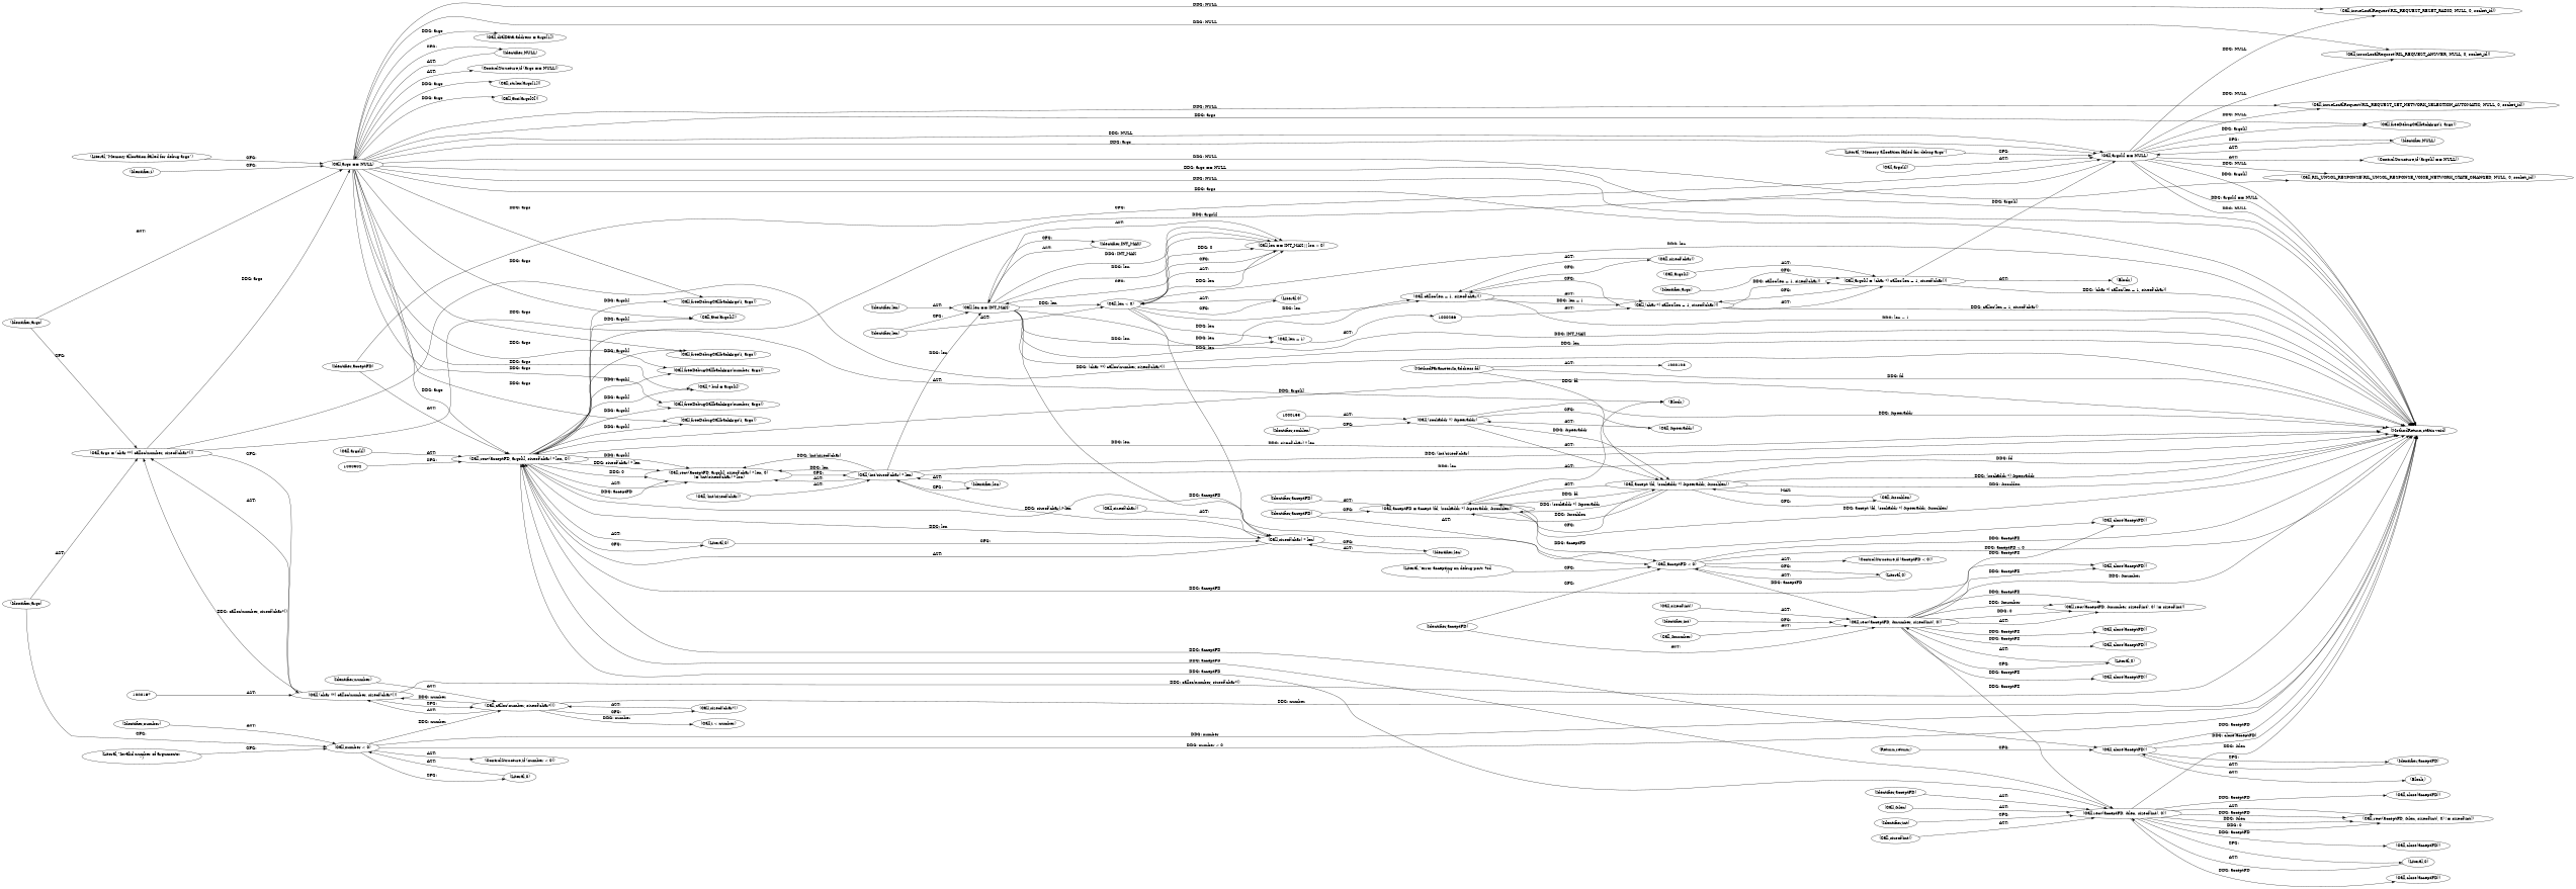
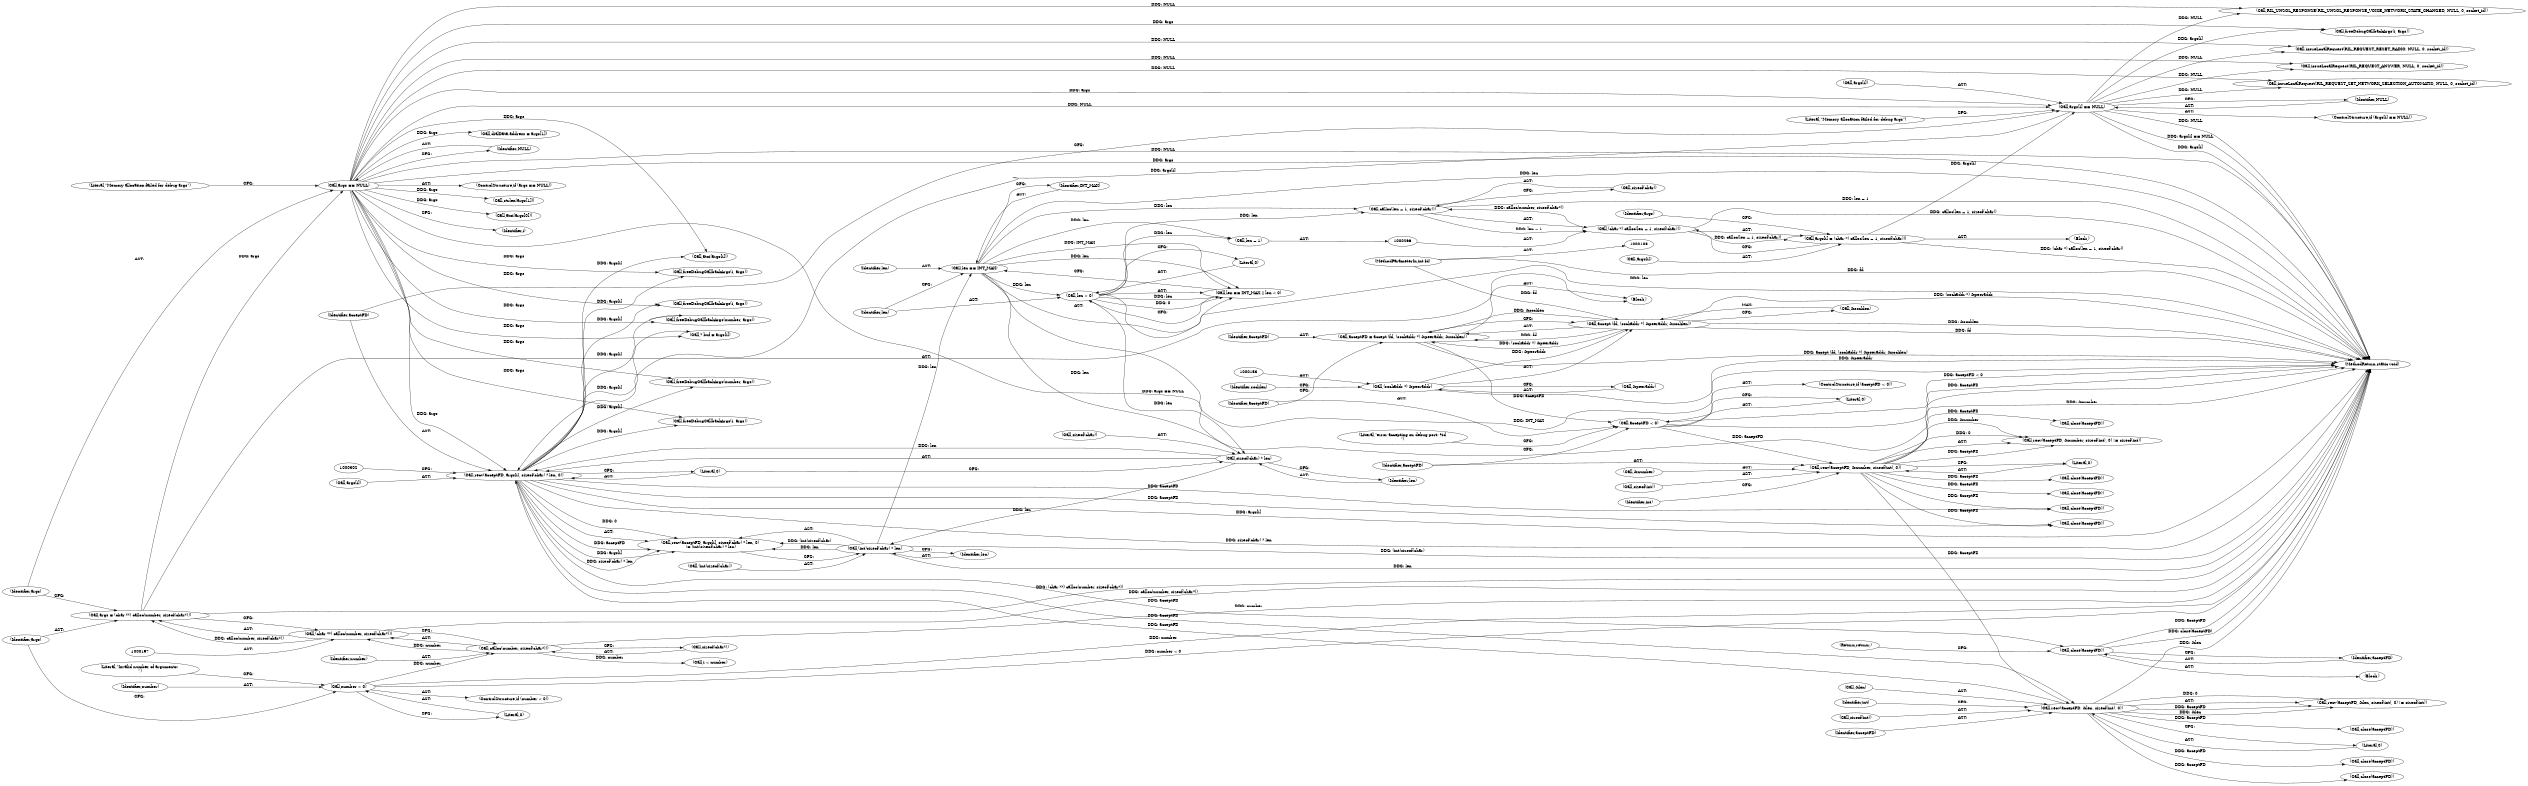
  digraph {
    rankdir=LR
    n1 [label="(Call,close(acceptFD))"]
    n2 [label="(Identifier,acceptFD)"]
    n3 [label="(MethodReturn,static void)"]
    n4 [label="(Block,)"]
    n5 [label="(Call,recv(acceptFD, args[i], sizeof(char) * len, 0))"]
    n6 [label="(Call,recv(acceptFD, &len, sizeof(int), 0))"]
    n7 [label="(Call,recv(acceptFD, args[i], sizeof(char) * len, 0)\n != (int)sizeof(char) * len)"]
    n8 [label="(Call,freeDebugCallbackArgs(number, args))"]
    n9 [label="(Call,* buf = args[i])"]
    n10 [label="(Call,freeDebugCallbackArgs(number, args))"]
    n11 [label="(Call,freeDebugCallbackArgs(i, args))"]
    n12 [label="(Call,freeDebugCallbackArgs(i, args))"]
    n13 [label="(Call,close(acceptFD))"]
    n14 [label="(Literal,0)"]
    n15 [label="(Call,close(acceptFD))"]
    n16 [label="(Call,atoi(args[i]))"]
    n17 [label="(Call,freeDebugCallbackArgs(i, args))"]
    n18 [label="(Call,close(acceptFD))"]
    n19 [label="(Call,recv(acceptFD, &len, sizeof(int), 0) != sizeof(int))"]
    n20 [label="(Call,close(acceptFD))"]
    n21 [label="(Literal,0)"]
    n22 [label="(Call,close(acceptFD))"]
    n23 [label="(Call,(int)sizeof(char) * len)"]
    n24 [label="(Call,sizeof(char) * len)"]
    n25 [label="(Call,recv(acceptFD, &number, sizeof(int), 0))"]
    n26 [label="(Literal,0)"]
    n27 [label="(Call,close(acceptFD))"]
    n28 [label="(Call,recv(acceptFD, &number, sizeof(int), 0) != sizeof(int))"]
    n29 [label="(Call,close(acceptFD))"]
    n30 [label="(Call,close(acceptFD))"]
    n31 [label="(Call,acceptFD < 0)"]
    n32 [label="(Literal,0)"]
    n33 [label="(ControlStructure,if (acceptFD < 0))"]
    n34 [label="(Call,acceptFD = accept (fd, (sockaddr *) &peeraddr, &socklen))"]
    n35 [label="(Call,accept (fd, (sockaddr *) &peeraddr, &socklen))"]
    n36 [label="(Block,)"]
    n37 [label="(Call,&socklen)"]
-   n38 [label="(MethodParameterIn,address fd)"]
+   n38 [label="(MethodParameterIn,int fd)"]
    1000108
    n40 [label="(Call,(sockaddr *) &peeraddr)"]
    n41 [label="(Call,&peeraddr)"]
    n42 [label="(Call,args[i] == NULL)"]
    n43 [label="(Identifier,NULL)"]
    n44 [label="(Call,issueLocalRequest(RIL_REQUEST_RESET_RADIO, NULL, 0, socket_id))"]
    n45 [label="(Call,issueLocalRequest(RIL_REQUEST_ANSWER, NULL, 0, socket_id))"]
    n46 [label="(ControlStructure,if (args[i] == NULL))"]
    n47 [label="(Call,issueLocalRequest(RIL_REQUEST_SET_NETWORK_SELECTION_AUTOMATIC, NULL, 0, socket_id))"]
    n48 [label="(Call,freeDebugCallbackArgs(i, args))"]
    n49 [label="(Call,RIL_UNSOL_RESPONSE(RIL_UNSOL_RESPONSE_VOICE_NETWORK_STATE_CHANGED, NULL, 0, socket_id))"]
    n50 [label="(Call,args[i] = (char *) calloc(len + 1, sizeof(char)))"]
    n51 [label="(Call,(char *) calloc(len + 1, sizeof(char)))"]
    n52 [label="(Block,)"]
    n53 [label="(Call,calloc(len + 1, sizeof(char)))"]
    n54 [label="(Call,sizeof(char))"]
    n55 [label="(Call,len < 0)"]
    n56 [label="(Call,len == INT_MAX || len < 0)"]
    n57 [label="(Call,len + 1)"]
    n58 [label="(Literal,0)"]
    n59 [label="(Identifier,len)"]
    n60 [label="(Call,len == INT_MAX)"]
    1000266
    n62 [label="(Identifier,INT_MAX)"]
    n63 [label="(Identifier,len)"]
    n64 [label="(Call,args == NULL)"]
    n65 [label="(Call,dialData.address = args[1])"]
    n66 [label="(Identifier,NULL)"]
    n67 [label="(ControlStructure,if (args == NULL))"]
    n68 [label="(Call,strlen(args[1]))"]
    n69 [label="(Call,atoi(args[0]))"]
    n70 [label="(Call,args = (char **) calloc(number, sizeof(char*)))"]
    n71 [label="(Call,(char **) calloc(number, sizeof(char*)))"]
    n72 [label="(Call,calloc(number, sizeof(char*)))"]
    n73 [label="(Call,sizeof(char*))"]
    n74 [label="(Call,i < number)"]
    n75 [label="(Call,number < 0)"]
    n76 [label="(ControlStructure,if (number < 0))"]
    n77 [label="(Literal,0)"]
    n78 [label="(Identifier,int)"]
    n79 [label="(Identifier,acceptFD)"]
    n80 [label="(Call,args[i])"]
    n81 [label="(Call,&number)"]
    n82 [label="(Identifier,number)"]
    n83 [label="(Identifier,acceptFD)"]
    n84 [label="(Call,&len)"]
    n85 [label="(Identifier,socklen)"]
    n86 [label="(Identifier,int)"]
    n87 [label="(Call,args[i])"]
    n88 [label="(Call,args[i])"]
    n89 [label="(Call,sizeof(int))"]
    n90 [label="(Identifier,args)"]
    n91 [label="(Identifier,acceptFD)"]
    n92 [label="(Call,sizeof(int))"]
    n93 [label="(Literal,\"Invalid number of arguments: \n\")"]
    n94 [label="(Identifier,len)"]
    n95 [label="(Identifier,acceptFD)"]
    n96 [label="(Identifier,len)"]
    n97 [label="(Call,(int)sizeof(char))"]
    n98 [label="(Literal,\"Memory allocation failed for debug args\")"]
    n99 [label="(Identifier,number)"]
    n100 [label="(Return,return;)"]
    n101 [label="(Identifier,i)"]
    n102 [label="(Identifier,args)"]
    n103 [label="(Literal,\"Memory allocation failed for debug args\")"]
    n104 [label="(Literal,\"error accepting on debug port: %d\n\")"]
    n105 [label="(Identifier,args)"]
    n106 [label="(Call,sizeof(char))"]
    n107 [label="(Identifier,acceptFD)"]
    1000302
    1000153
    1000197
    n1 -> n2 [label="CFG: "]
    n1 -> n3 [label="DDG: close(acceptFD)"]
    n1 -> n3 [label="DDG: acceptFD"]
    n1 -> n4 [label="AST: "]
    n2 -> n1 [label="AST: "]
    n5 -> n1 [label="DDG: acceptFD"]
    n5 -> n3 [label="DDG: args[i]"]
    n5 -> n3 [label="DDG: sizeof(char) * len"]
    n5 -> n6 [label="DDG: acceptFD"]
    n5 -> n7 [label="AST: "]
    n5 -> n7 [label="DDG: acceptFD"]
    n5 -> n7 [label="DDG: args[i]"]
    n5 -> n7 [label="DDG: sizeof(char) * len"]
    n5 -> n7 [label="DDG: 0"]
    n5 -> n8 [label="DDG: args[i]"]
    n5 -> n9 [label="DDG: args[i]"]
    n5 -> n10 [label="DDG: args[i]"]
    n5 -> n11 [label="DDG: args[i]"]
    n5 -> n12 [label="DDG: args[i]"]
    n5 -> n13 [label="DDG: acceptFD"]
    n5 -> n14 [label="CFG: "]
    n5 -> n15 [label="DDG: acceptFD"]
    n5 -> n16 [label="DDG: args[i]"]
    n5 -> n17 [label="DDG: args[i]"]
    n6 -> n3 [label="DDG: &len"]
    n6 -> n5 [label="DDG: acceptFD"]
    n6 -> n18 [label="DDG: acceptFD"]
    n6 -> n19 [label="AST: "]
    n6 -> n19 [label="DDG: acceptFD"]
    n6 -> n19 [label="DDG: &len"]
    n6 -> n19 [label="DDG: 0"]
    n6 -> n20 [label="DDG: acceptFD"]
    n6 -> n21 [label="CFG: "]
    n6 -> n22 [label="DDG: acceptFD"]
    n7 -> n23 [label="CFG: "]
    n14 -> n5 [label="AST: "]
    n14 -> n24 [label="CFG: "]
    n21 -> n6 [label="AST: "]
    n23 -> n3 [label="DDG: len"]
    n23 -> n3 [label="DDG: (int)sizeof(char)"]
    n23 -> n7 [label="AST: "]
    n23 -> n7 [label="DDG: (int)sizeof(char)"]
    n23 -> n7 [label="DDG: len"]
    n23 -> n60 [label="DDG: len"]
    n23 -> n63 [label="CFG: "]
    n24 -> n5 [label="AST: "]
    n24 -> n5 [label="DDG: len"]
-   n24 -> n23 [label="DDG: sizeof(char) * len"]
+   n24 -> n23 [label="DDG: len"]
    n24 -> n59 [label="CFG: "]
    n25 -> n3 [label="DDG: &number"]
    n25 -> n6 [label="DDG: acceptFD"]
    n25 -> n13 [label="DDG: acceptFD"]
    n25 -> n15 [label="DDG: acceptFD"]
    n25 -> n26 [label="CFG: "]
    n25 -> n27 [label="DDG: acceptFD"]
    n25 -> n28 [label="AST: "]
    n25 -> n28 [label="DDG: acceptFD"]
    n25 -> n28 [label="DDG: &number"]
    n25 -> n28 [label="DDG: 0"]
    n25 -> n29 [label="DDG: acceptFD"]
    n25 -> n30 [label="DDG: acceptFD"]
    n26 -> n25 [label="AST: "]
    n31 -> n3 [label="DDG: acceptFD < 0"]
    n31 -> n3 [label="DDG: acceptFD"]
    n31 -> n25 [label="DDG: acceptFD"]
    n31 -> n32 [label="CFG: "]
    n31 -> n33 [label="AST: "]
    n32 -> n31 [label="AST: "]
    n34 -> n3 [label="DDG: accept (fd, (sockaddr *) &peeraddr, &socklen)"]
    n34 -> n31 [label="DDG: acceptFD"]
    n34 -> n35 [label="CFG: "]
    n34 -> n36 [label="AST: "]
    n35 -> n3 [label="DDG: fd"]
    n35 -> n3 [label="DDG: (sockaddr *) &peeraddr"]
    n35 -> n3 [label="DDG: &socklen"]
    n35 -> n34 [label="AST: "]
    n35 -> n34 [label="DDG: fd"]
    n35 -> n34 [label="DDG: (sockaddr *) &peeraddr"]
    n35 -> n34 [label="DDG: &socklen"]
    n35 -> n37 [label="CFG: "]
    n37 -> n35 [label="MAX: "]
    n38 -> n3 [label="DDG: fd"]
    n38 -> n35 [label="DDG: fd"]
    n38 -> 1000108 [label="AST: "]
    n40 -> n3 [label="DDG: &peeraddr"]
    n40 -> n35 [label="AST: "]
    n40 -> n35 [label="DDG: &peeraddr"]
    n40 -> n41 [label="CFG: "]
    n41 -> n40 [label="AST: "]
    n42 -> n3 [label="DDG: args[i]"]
    n42 -> n3 [label="DDG: args[i] == NULL"]
    n42 -> n3 [label="DDG: NULL"]
    n42 -> n5 [label="DDG: args[i]"]
    n42 -> n43 [label="CFG: "]
    n42 -> n44 [label="DDG: NULL"]
    n42 -> n45 [label="DDG: NULL"]
    n42 -> n46 [label="AST: "]
    n42 -> n47 [label="DDG: NULL"]
    n42 -> n48 [label="DDG: args[i]"]
    n42 -> n49 [label="DDG: NULL"]
    n43 -> n42 [label="AST: "]
    n50 -> n3 [label="DDG: (char *) calloc(len + 1, sizeof(char))"]
    n50 -> n42 [label="DDG: args[i]"]
    n50 -> n51 [label="CFG: "]
    n50 -> n52 [label="AST: "]
    n51 -> n3 [label="DDG: calloc(len + 1, sizeof(char))"]
    n51 -> n50 [label="AST: "]
    n51 -> n50 [label="DDG: calloc(len + 1, sizeof(char))"]
-   n51 -> n53 [label="CFG: "]
+   n51 -> n53 [label="DDG: calloc(number, sizeof(char*))"]
    n53 -> n3 [label="DDG: len + 1"]
    n53 -> n51 [label="AST: "]
    n53 -> n51 [label="DDG: len + 1"]
    n53 -> n54 [label="CFG: "]
    n54 -> n53 [label="AST: "]
    n55 -> n3 [label="DDG: len"]
    n55 -> n24 [label="DDG: len"]
    n55 -> n53 [label="DDG: len"]
    n55 -> n56 [label="AST: "]
    n55 -> n56 [label="DDG: len"]
    n55 -> n56 [label="DDG: 0"]
    n55 -> n57 [label="DDG: len"]
    n55 -> n58 [label="CFG: "]
    n56 -> n55 [label="CFG: "]
    n56 -> n60 [label="CFG: "]
    n57 -> 1000266 [label="AST: "]
    n58 -> n55 [label="AST: "]
    n59 -> n24 [label="AST: "]
    n60 -> n3 [label="DDG: INT_MAX"]
    n60 -> n3 [label="DDG: len"]
    n60 -> n24 [label="DDG: len"]
    n60 -> n53 [label="DDG: len"]
    n60 -> n55 [label="DDG: len"]
    n60 -> n56 [label="AST: "]
    n60 -> n56 [label="DDG: len"]
    n60 -> n56 [label="DDG: INT_MAX"]
    n60 -> n57 [label="DDG: len"]
    n60 -> n62 [label="CFG: "]
    1000266 -> n51 [label="AST: "]
    n62 -> n60 [label="AST: "]
    n63 -> n23 [label="AST: "]
    n64 -> n3 [label="DDG: args == NULL"]
    n64 -> n3 [label="DDG: NULL"]
    n64 -> n3 [label="DDG: args"]
    n64 -> n5 [label="DDG: args"]
    n64 -> n8 [label="DDG: args"]
    n64 -> n9 [label="DDG: args"]
    n64 -> n10 [label="DDG: args"]
    n64 -> n11 [label="DDG: args"]
    n64 -> n12 [label="DDG: args"]
    n64 -> n16 [label="DDG: args"]
    n64 -> n17 [label="DDG: args"]
    n64 -> n42 [label="DDG: args"]
    n64 -> n42 [label="DDG: NULL"]
    n64 -> n44 [label="DDG: NULL"]
    n64 -> n45 [label="DDG: NULL"]
    n64 -> n47 [label="DDG: NULL"]
    n64 -> n48 [label="DDG: args"]
    n64 -> n49 [label="DDG: NULL"]
    n64 -> n65 [label="DDG: args"]
    n64 -> n66 [label="CFG: "]
    n64 -> n67 [label="AST: "]
    n64 -> n68 [label="DDG: args"]
    n64 -> n69 [label="DDG: args"]
    n66 -> n64 [label="AST: "]
    n70 -> n3 [label="DDG: (char **) calloc(number, sizeof(char*))"]
    n70 -> n36 [label="AST: "]
    n70 -> n64 [label="DDG: args"]
    n70 -> n71 [label="CFG: "]
    n71 -> n3 [label="DDG: calloc(number, sizeof(char*))"]
    n71 -> n70 [label="AST: "]
    n71 -> n70 [label="DDG: calloc(number, sizeof(char*))"]
    n71 -> n72 [label="CFG: "]
    n72 -> n3 [label="DDG: number"]
    n72 -> n71 [label="AST: "]
    n72 -> n71 [label="DDG: number"]
    n72 -> n73 [label="CFG: "]
    n72 -> n74 [label="DDG: number"]
    n73 -> n72 [label="AST: "]
    n75 -> n3 [label="DDG: number"]
    n75 -> n3 [label="DDG: number < 0"]
    n75 -> n72 [label="DDG: number"]
    n75 -> n76 [label="AST: "]
    n75 -> n77 [label="CFG: "]
    n77 -> n75 [label="AST: "]
    n78 -> n25 [label="CFG: "]
    n79 -> n25 [label="AST: "]
    n79 -> n31 [label="CFG: "]
    n80 -> n50 [label="AST: "]
    n81 -> n25 [label="AST: "]
    n82 -> n72 [label="AST: "]
    n83 -> n34 [label="AST: "]
    n84 -> n6 [label="AST: "]
    n85 -> n40 [label="CFG: "]
    n86 -> n6 [label="CFG: "]
    n87 -> n5 [label="AST: "]
    n88 -> n42 [label="AST: "]
    n89 -> n6 [label="AST: "]
    n90 -> n70 [label="AST: "]
    n90 -> n75 [label="CFG: "]
    n91 -> n6 [label="AST: "]
    n92 -> n25 [label="AST: "]
    n93 -> n75 [label="CFG: "]
    n94 -> n60 [label="AST: "]
    n95 -> n5 [label="AST: "]
    n95 -> n42 [label="CFG: "]
    n96 -> n55 [label="AST: "]
    n96 -> n60 [label="CFG: "]
    n97 -> n23 [label="AST: "]
    n98 -> n64 [label="CFG: "]
    n99 -> n75 [label="AST: "]
    n100 -> n1 [label="CFG: "]
-   n101 -> n64 [label="CFG: "]
+   n64 -> n101 [label="CFG: "]
    n102 -> n64 [label="AST: "]
    n102 -> n70 [label="CFG: "]
    n103 -> n42 [label="CFG: "]
    n104 -> n31 [label="CFG: "]
    n105 -> n50 [label="CFG: "]
    n106 -> n24 [label="AST: "]
    n107 -> n31 [label="AST: "]
    n107 -> n34 [label="CFG: "]
    1000302 -> n5 [label="CFG: "]
    1000153 -> n40 [label="AST: "]
    1000197 -> n71 [label="AST: "]
  }
